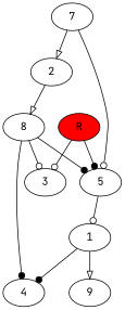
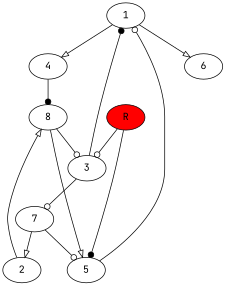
  digraph {
    fontname="JetBrains Mono"
    node [fontname="JetBrains Mono"]
    edge [arrowhead=onormal fontname="JetBrains Mono"]
    1
    4
-   6 [label=9]
+   6
    2
    8
    3
    5
    7
    R [fillcolor="#ff0000" style=filled]
-   1 -> 4 [arrowhead=dot]
+   1 -> 4
    1 -> 6
    2 -> 8
-   8 -> 4 [arrowhead=dot]
+   4 -> 8 [arrowhead=dot]
    8 -> 3 [arrowhead=odot]
-   8 -> 5 [arrowhead=dot]
+   8 -> 5
+   3 -> 1 [arrowhead=dot]
+   3 -> 7 [arrowhead=odot]
    5 -> 1 [arrowhead=odot]
    7 -> 2
    7 -> 5 [arrowhead=odot]
    R -> 3 [arrowhead=odot]
    R -> 5 [arrowhead=dot]
  }
